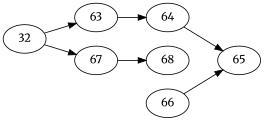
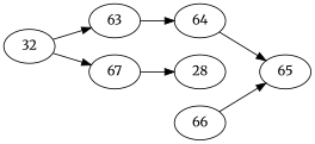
  digraph {
    fontname=Merriweather
    rankdir=LR
    node [fontname=Merriweather]
    edge [action=0 fontname=Merriweather]
    n1 [label=32]
    63
    67
    64
-   68
+   68 [label=28]
    65
    66
    n1 -> 63
    n1 -> 67
    63 -> 64
    67 -> 68 [action=1]
    64 -> 65 [action=1]
    66 -> 65 [action=2]
  }
